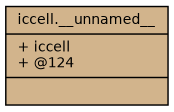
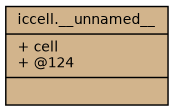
  digraph {
-   n1 [color=black fillcolor=tan fontcolor=black fontname=Helvetica fontsize=10 height=0.2 label="{iccell.__unnamed__\n|+ iccell\l+ @124\l|}" shape=record style=filled width=0.4]
+   n1 [color=black fillcolor=tan fontcolor=black fontname=Helvetica fontsize=10 height=0.2 label="{iccell.__unnamed__\n|+ cell\l+ @124\l|}" shape=record style=filled width=0.4]
  }
